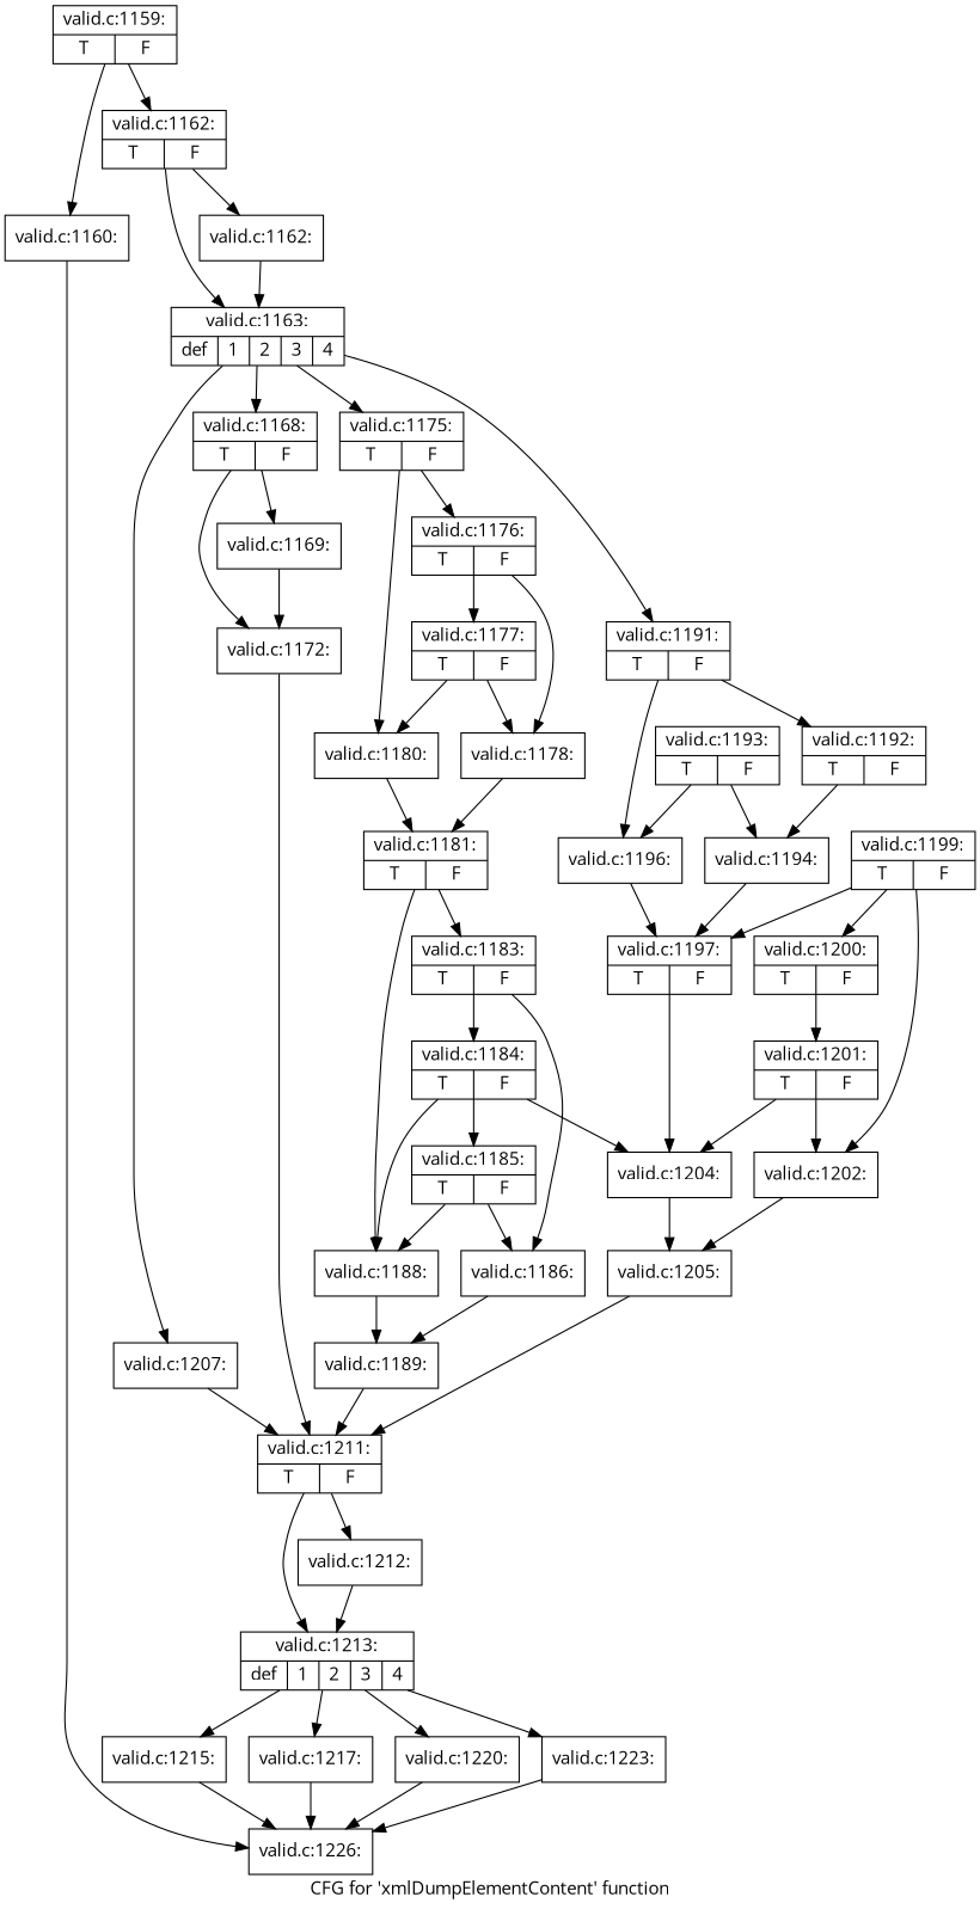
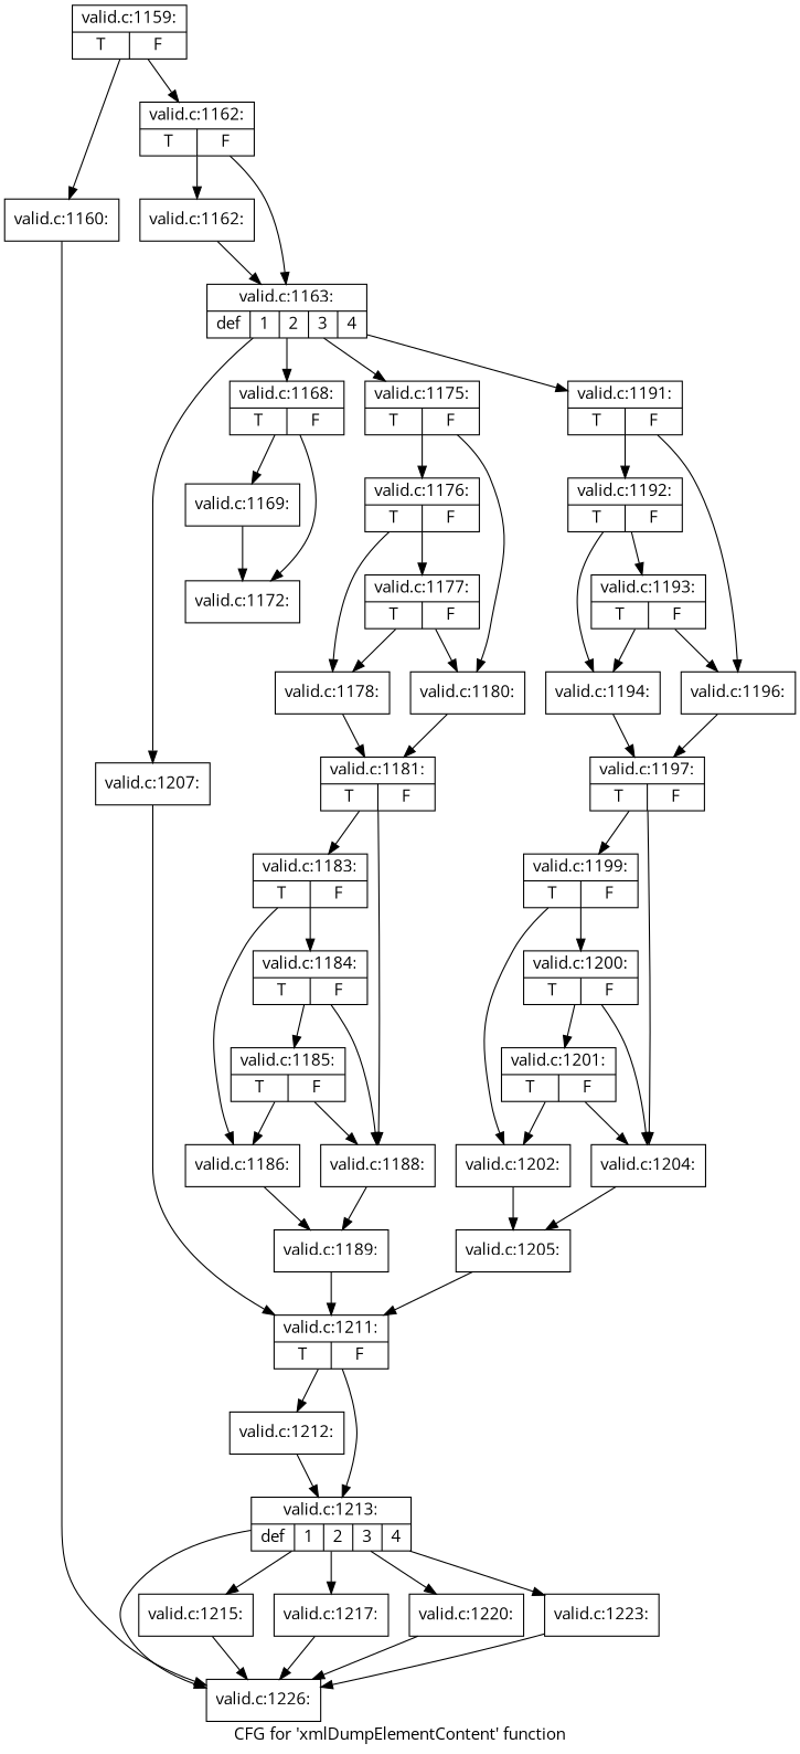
  digraph {
    fontname="Open Sans"
    label="CFG for 'xmlDumpElementContent' function"
    node [fontname="Open Sans" shape=record]
    edge [fontname="Open Sans"]
    n1 [label="{valid.c:1159:|{<s0>T|<s1>F}}"]
    n2 [label="{valid.c:1160:}"]
    n3 [label="{valid.c:1162:|{<s0>T|<s1>F}}"]
    n4 [label="{valid.c:1226:}"]
    n5 [label="{valid.c:1162:}"]
    n6 [label="{valid.c:1163:|{<s0>def|<s1>1|<s2>2|<s3>3|<s4>4}}"]
    n7 [label="{valid.c:1207:}"]
    n8 [label="{valid.c:1168:|{<s0>T|<s1>F}}"]
    n9 [label="{valid.c:1175:|{<s0>T|<s1>F}}"]
    n10 [label="{valid.c:1191:|{<s0>T|<s1>F}}"]
    n11 [label="{valid.c:1211:|{<s0>T|<s1>F}}"]
    n12 [label="{valid.c:1169:}"]
    n13 [label="{valid.c:1172:}"]
    n14 [label="{valid.c:1176:|{<s0>T|<s1>F}}"]
    n15 [label="{valid.c:1180:}"]
    n16 [label="{valid.c:1192:|{<s0>T|<s1>F}}"]
    n17 [label="{valid.c:1196:}"]
    n18 [label="{valid.c:1212:}"]
    n19 [label="{valid.c:1213:|{<s0>def|<s1>1|<s2>2|<s3>3|<s4>4}}"]
    n20 [label="{valid.c:1178:}"]
    n21 [label="{valid.c:1177:|{<s0>T|<s1>F}}"]
    n22 [label="{valid.c:1181:|{<s0>T|<s1>F}}"]
    n23 [label="{valid.c:1194:}"]
    n24 [label="{valid.c:1193:|{<s0>T|<s1>F}}"]
    n25 [label="{valid.c:1197:|{<s0>T|<s1>F}}"]
    n26 [label="{valid.c:1215:}"]
    n27 [label="{valid.c:1217:}"]
    n28 [label="{valid.c:1220:}"]
    n29 [label="{valid.c:1223:}"]
    n30 [label="{valid.c:1183:|{<s0>T|<s1>F}}"]
    n31 [label="{valid.c:1188:}"]
    n32 [label="{valid.c:1186:}"]
    n33 [label="{valid.c:1184:|{<s0>T|<s1>F}}"]
    n34 [label="{valid.c:1189:}"]
    n35 [label="{valid.c:1185:|{<s0>T|<s1>F}}"]
    n36 [label="{valid.c:1199:|{<s0>T|<s1>F}}"]
    n37 [label="{valid.c:1204:}"]
    n38 [label="{valid.c:1202:}"]
    n39 [label="{valid.c:1200:|{<s0>T|<s1>F}}"]
    n40 [label="{valid.c:1205:}"]
    n41 [label="{valid.c:1201:|{<s0>T|<s1>F}}"]
    n1 -> n2
    n1 -> n3
    n2 -> n4
    n3 -> n5
    n3 -> n6
    n5 -> n6
    n6 -> n7
    n6 -> n8
    n6 -> n9
    n6 -> n10
    n7 -> n11
    n8 -> n12
    n8 -> n13
    n9 -> n14
    n9 -> n15
    n10 -> n16
    n10 -> n17
    n11 -> n18
    n11 -> n19
    n12 -> n13
-   n13 -> n11
    n14 -> n20
    n14 -> n21
    n15 -> n22
    n16 -> n23
+   n16 -> n24
    n17 -> n25
    n18 -> n19
+   n19 -> n4
    n19 -> n26
    n19 -> n27
    n19 -> n28
    n19 -> n29
    n20 -> n22
    n21 -> n15
    n21 -> n20
    n22 -> n30
    n22 -> n31
    n23 -> n25
    n24 -> n17
    n24 -> n23
-   n36 -> n25
+   n25 -> n36
    n25 -> n37
    n26 -> n4
    n27 -> n4
    n28 -> n4
    n29 -> n4
    n30 -> n32
    n30 -> n33
    n31 -> n34
    n32 -> n34
    n33 -> n31
    n33 -> n35
    n34 -> n11
    n35 -> n31
    n35 -> n32
    n36 -> n38
    n36 -> n39
    n37 -> n40
    n38 -> n40
-   n33 -> n37
+   n39 -> n37
    n39 -> n41
    n40 -> n11
    n41 -> n37
    n41 -> n38
  }
